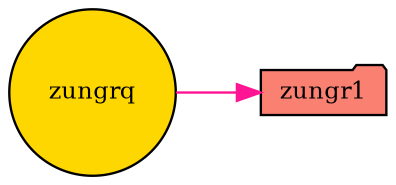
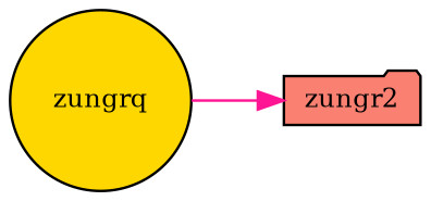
  digraph {
    rankdir=RL
    fontname="DejaVu Serif"
    node [color=black fontname="DejaVu Serif" fontsize=10 style=filled]
-   n1 [fillcolor=salmon fontcolor=black height=0.2 label=zungr1 shape=folder width=0.4]
+   n1 [fillcolor=salmon fontcolor=black height=0.2 label=zungr2 shape=folder width=0.4]
    n2 [fillcolor=gold height=0.2 label=zungrq shape=circle width=0.4]
    n1 -> n2 [color=deeppink dir=back fontname="DejaVu Serif" fontsize=10 labelfontname=Helvetica labelfontsize=10 style=solid]
  }
